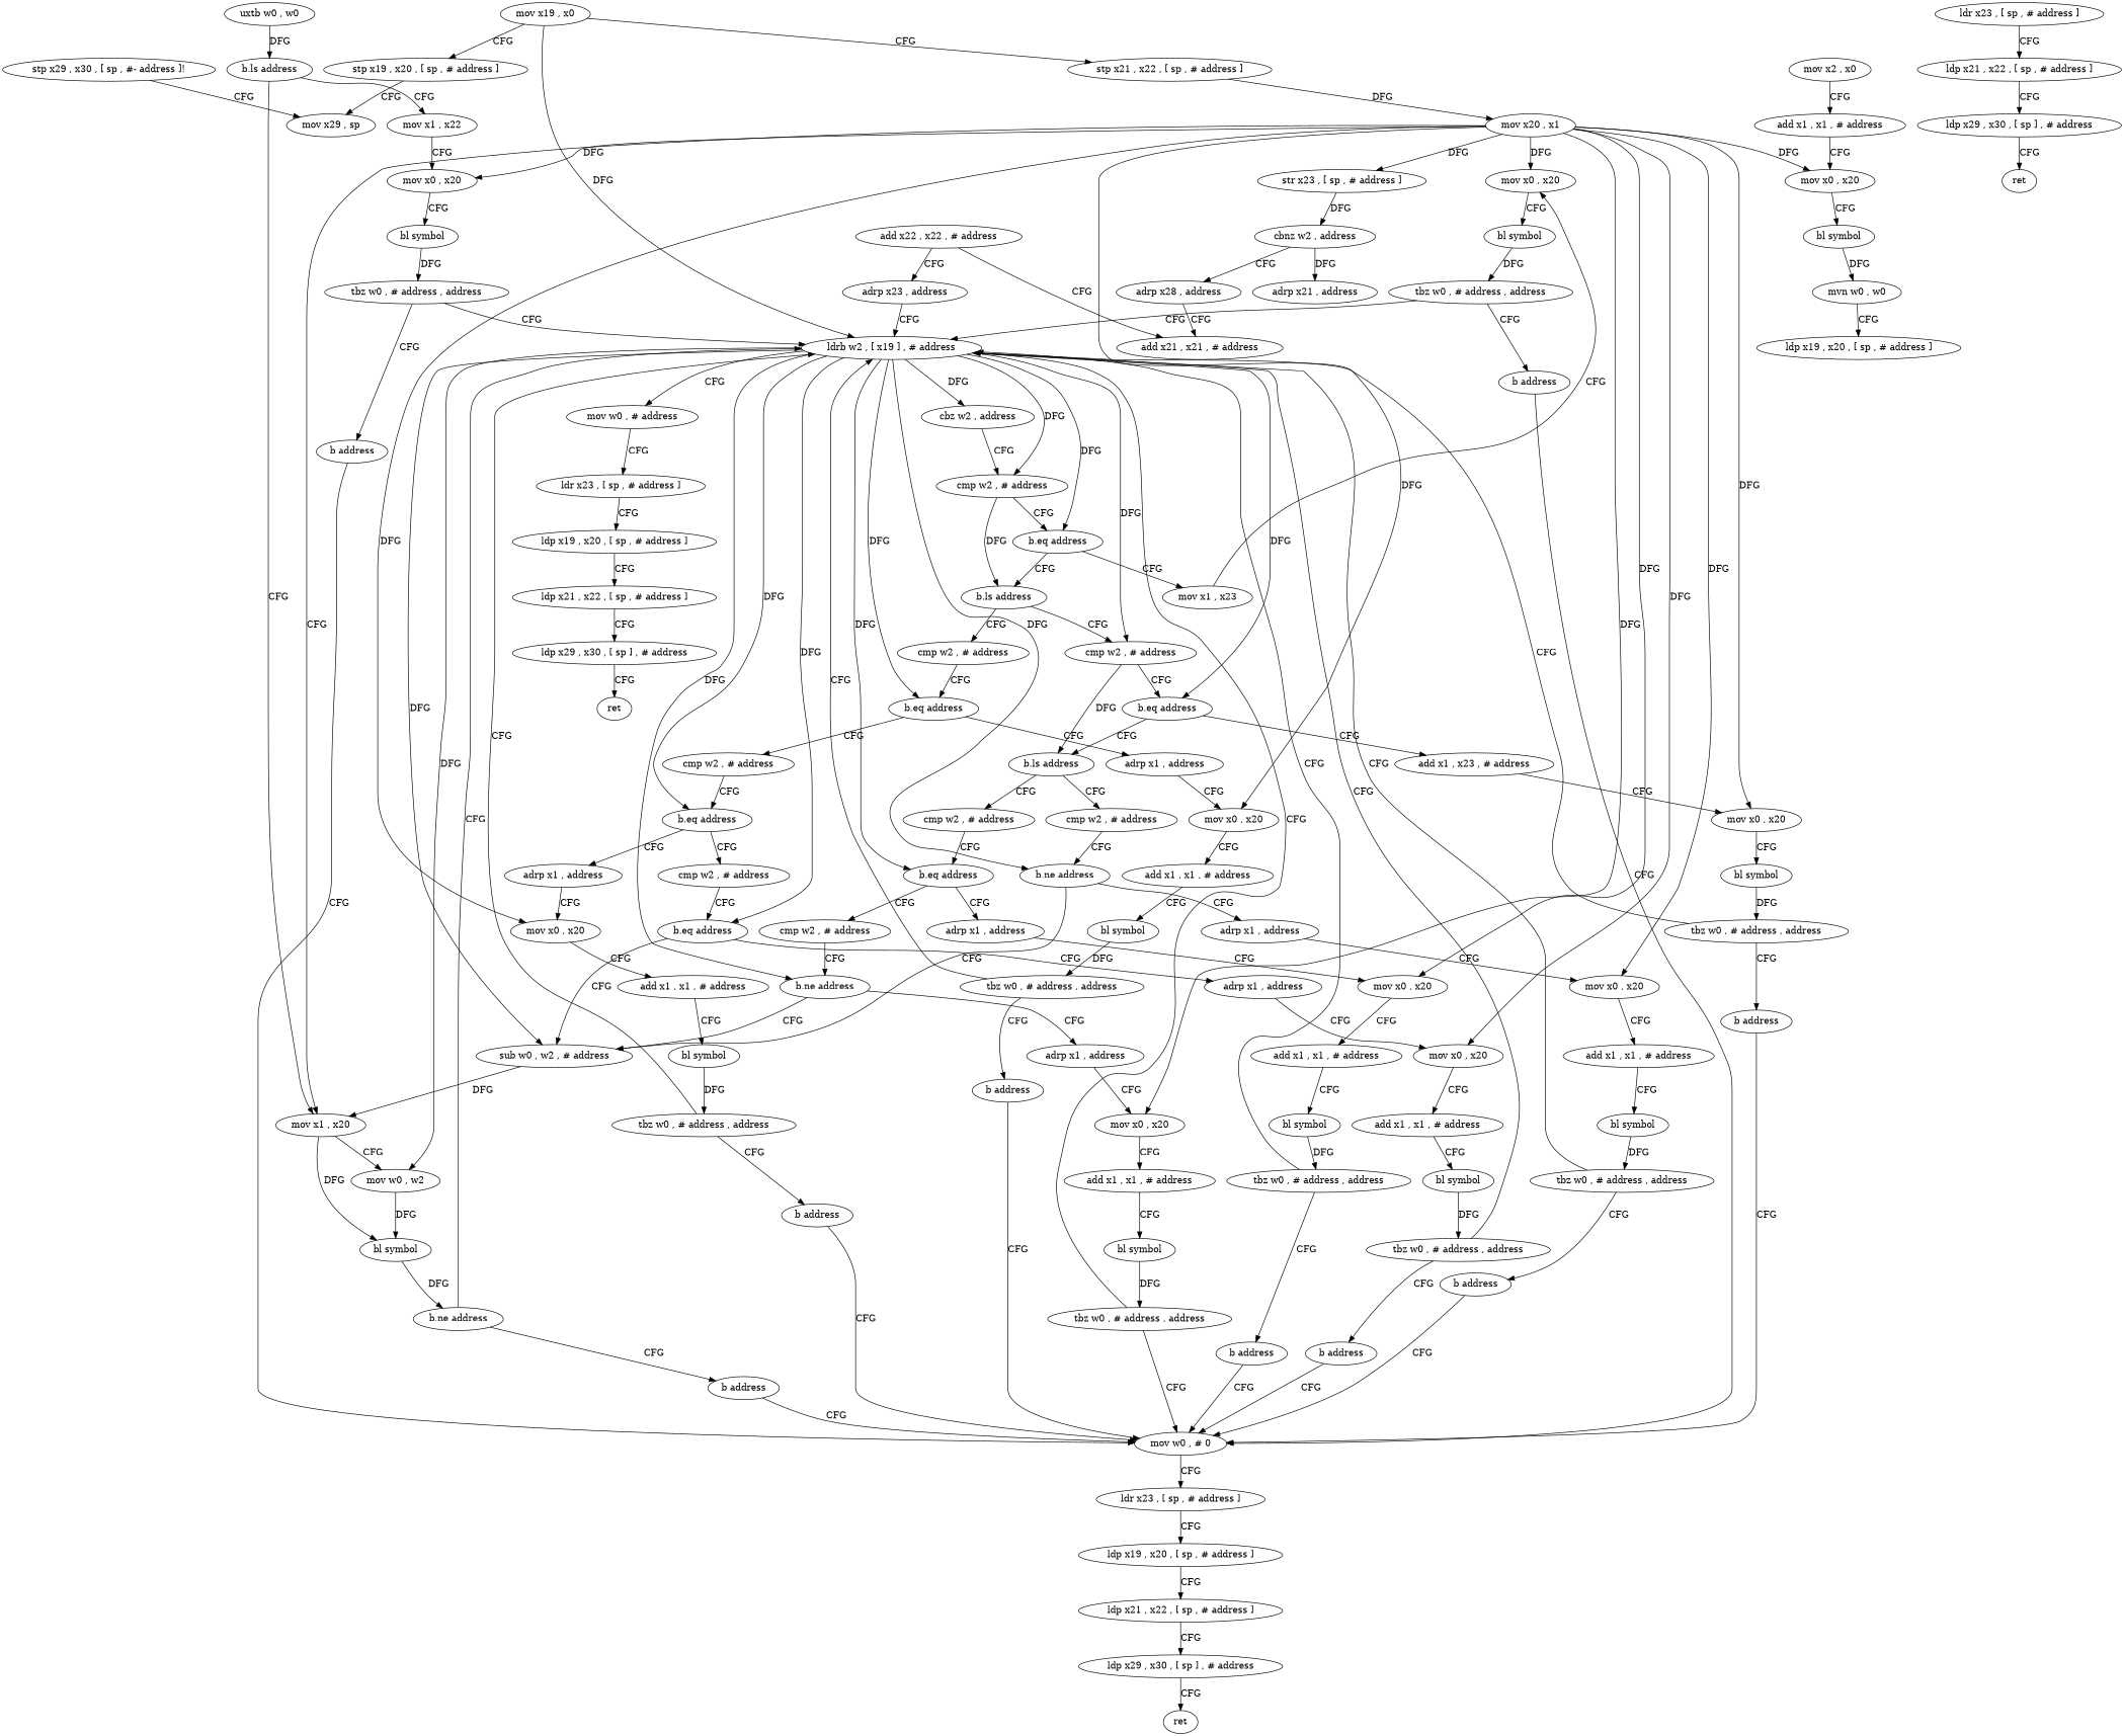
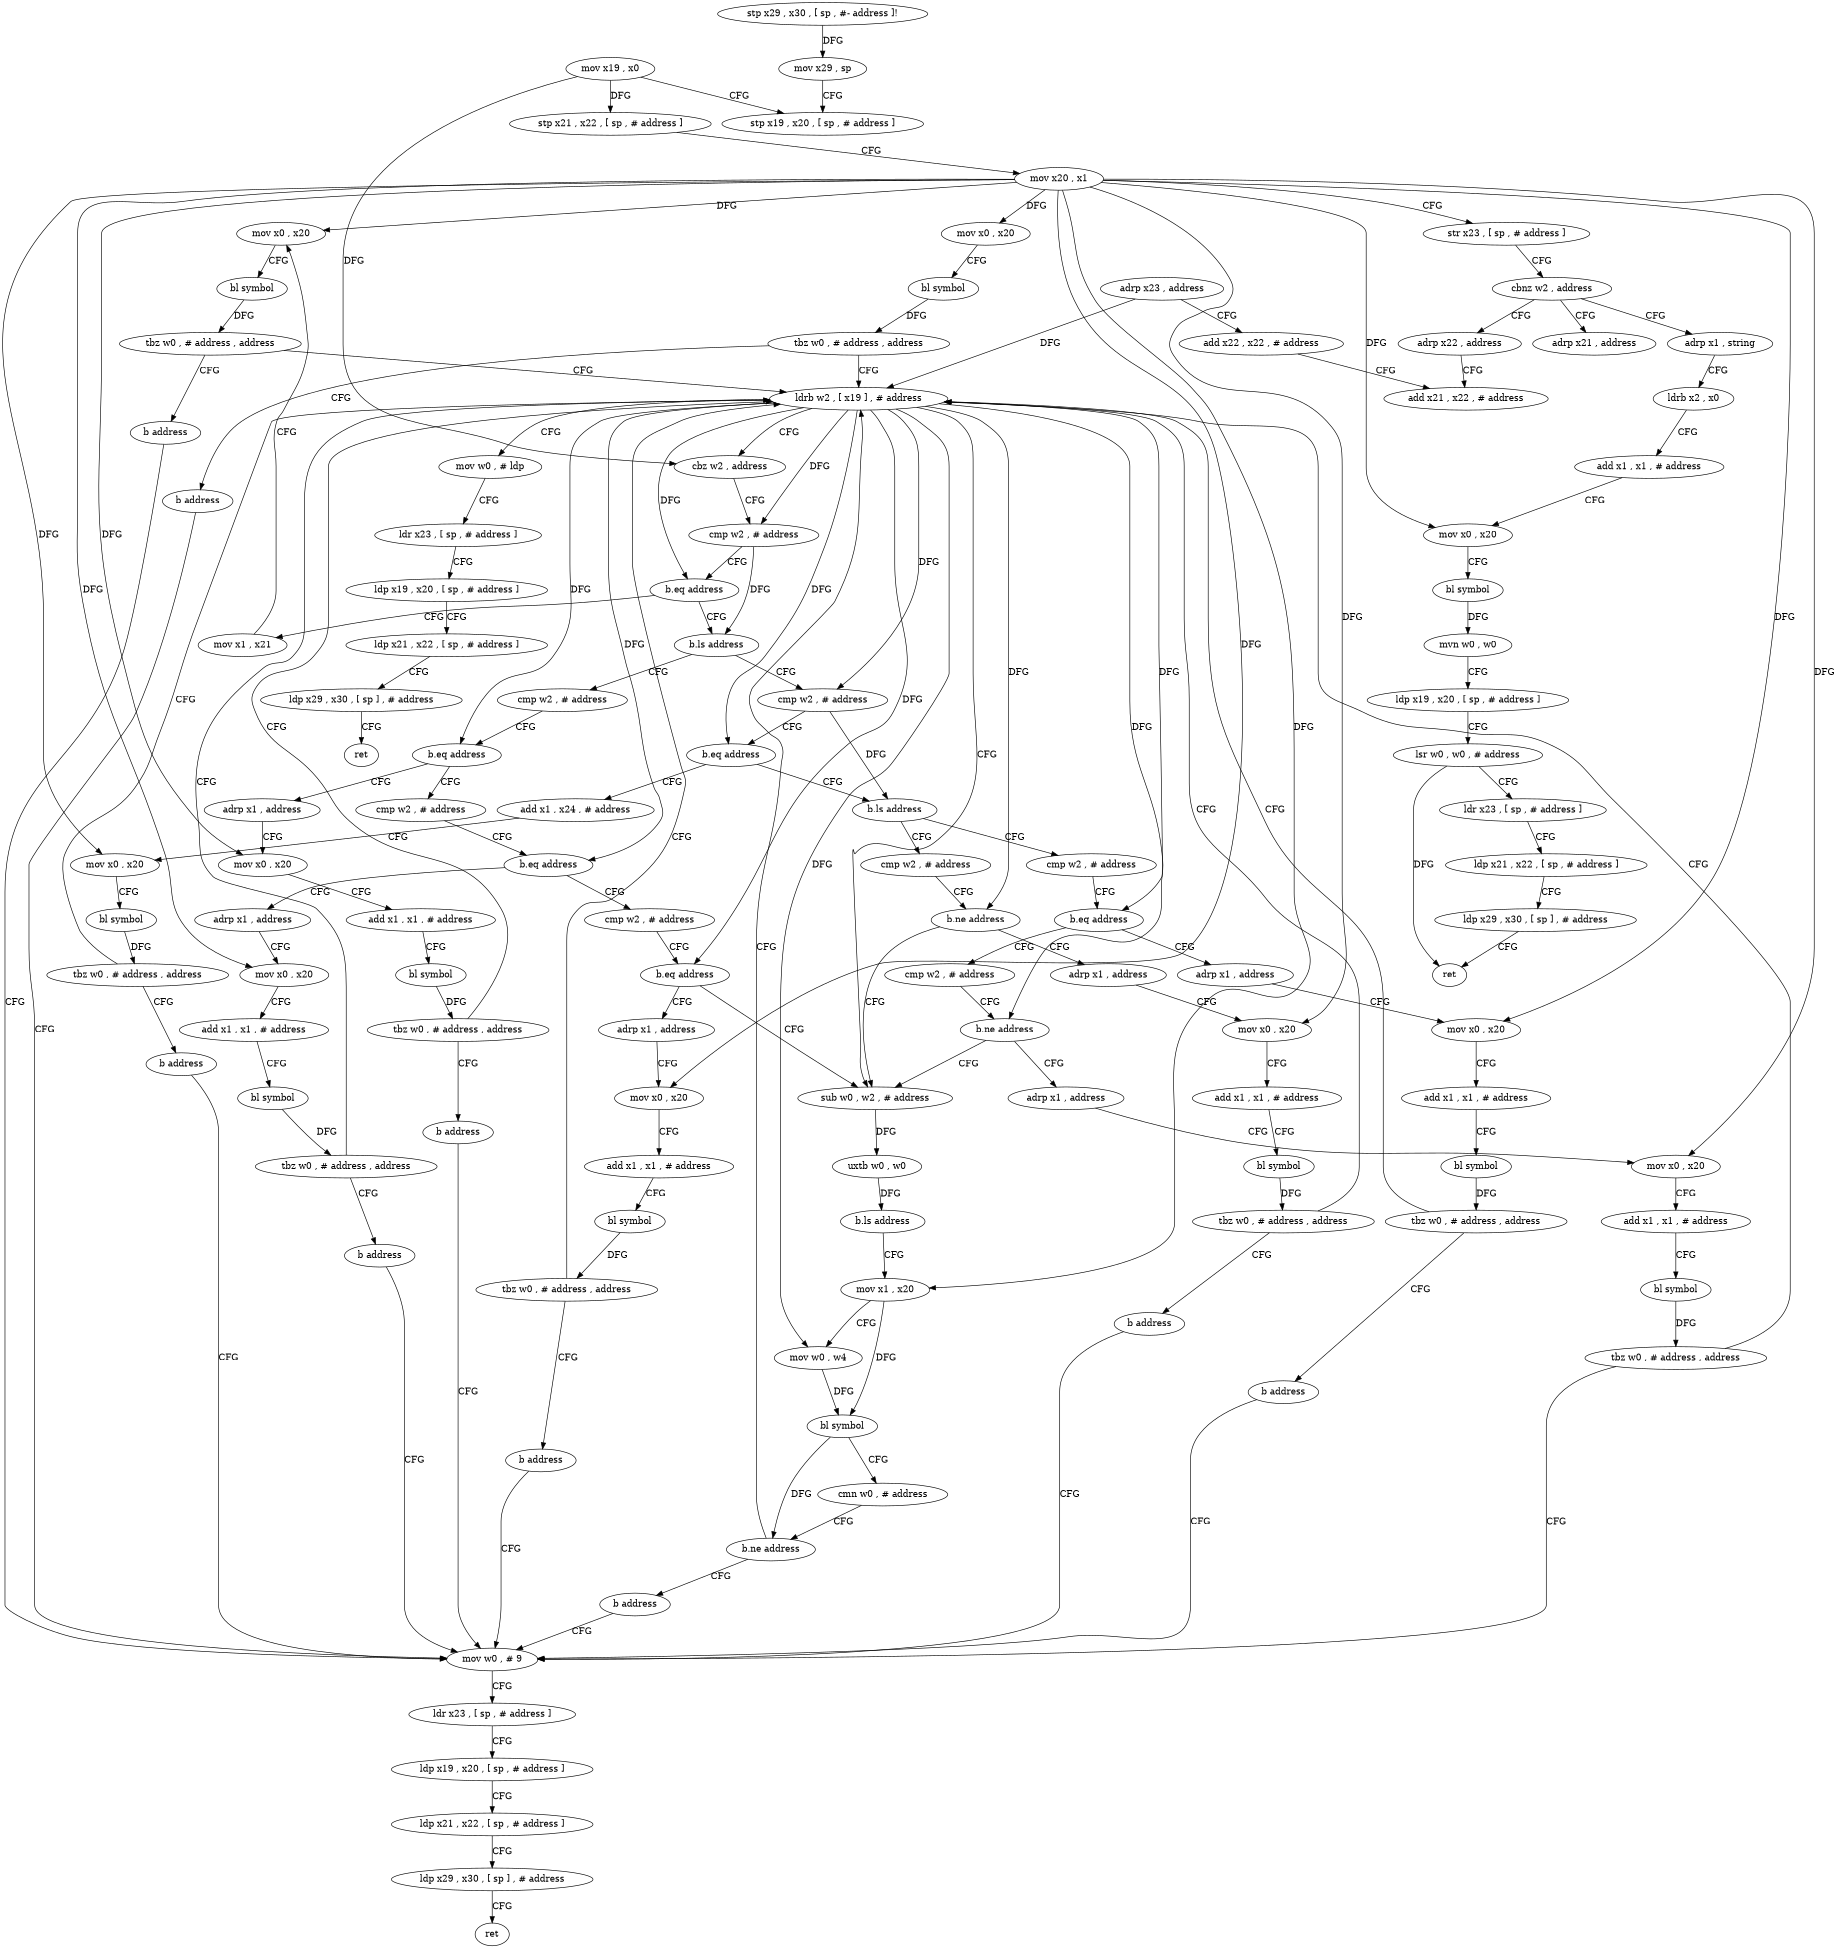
  digraph {
    n1 [label="stp x29 , x30 , [ sp , #- address ]!"]
    n2 [label="mov x29 , sp"]
    n3 [label="stp x19 , x20 , [ sp , # address ]"]
    n4 [label="mov x19 , x0"]
    n5 [label="stp x21 , x22 , [ sp , # address ]"]
    n6 [label="ldrb w2 , [ x19 ] , # address"]
    n7 [label="mov x20 , x1"]
    n8 [label="cmp w2 , # address"]
    n9 [label="b.eq address"]
    n10 [label="cmp w2 , # address"]
    n11 [label="cbz w2 , address"]
    n12 [label="b.eq address"]
    n13 [label="b.eq address"]
    n14 [label="b.eq address"]
    n15 [label="b.eq address"]
    n16 [label="sub w0 , w2 , # address"]
    n17 [label="b.ne address"]
    n18 [label="b.eq address"]
    n19 [label="b.ne address"]
-   n20 [label="mov w0 , w2"]
-   n21 [label="mov w0 , # address"]
+   n20 [label="mov w0 , w4"]
+   n21 [label="mov w0 , # ldp"]
    n22 [label="str x23 , [ sp , # address ]"]
    n23 [label="mov x0 , x20"]
    n24 [label="mov x0 , x20"]
    n25 [label="mov x0 , x20"]
    n26 [label="mov x0 , x20"]
    n27 [label="mov x0 , x20"]
    n28 [label="mov x0 , x20"]
    n29 [label="mov x1 , x20"]
    n30 [label="mov x0 , x20"]
    n31 [label="mov x0 , x20"]
    n32 [label="mov x0 , x20"]
    n33 [label="mov x0 , x20"]
    n34 [label="cbnz w2 , address"]
    n35 [label="bl symbol"]
    n36 [label="bl symbol"]
    n37 [label="add x1 , x1 , # address"]
    n38 [label="bl symbol"]
    n39 [label="add x1 , x1 , # address"]
    n40 [label="add x1 , x1 , # address"]
    n41 [label="bl symbol"]
    n42 [label="add x1 , x1 , # address"]
    n43 [label="add x1 , x1 , # address"]
    n44 [label="bl symbol"]
    n45 [label="add x1 , x1 , # address"]
+   n46 [label="adrp x1 , string"]
    n47 [label="adrp x21 , address"]
-   n48 [label="adrp x28 , address"]
-   n49 [label="mov x2 , x0"]
+   n48 [label="adrp x22 , address"]
+   n49 [label="ldrb x2 , x0"]
    n50 [label="add x1 , x1 , # address"]
-   n51 [label="add x21 , x21 , # address"]
+   n51 [label="add x21 , x22 , # address"]
    n52 [label="mvn w0 , w0"]
    n53 [label="ldp x19 , x20 , [ sp , # address ]"]
+   n54 [label="lsr w0 , w0 , # address"]
    n55 [label="ldr x23 , [ sp , # address ]"]
    n56 [label=ret]
    n57 [label="ldp x21 , x22 , [ sp , # address ]"]
    n58 [label="ldp x29 , x30 , [ sp ] , # address"]
    n59 [label="add x22 , x22 , # address"]
    n60 [label="adrp x23 , address"]
    n61 [label="b.ls address"]
-   n62 [label="mov x1 , x23"]
+   n62 [label="mov x1 , x21"]
    n63 [label="b.ls address"]
    n64 [label="adrp x1 , address"]
    n65 [label="cmp w2 , # address"]
-   n66 [label="add x1 , x23 , # address"]
+   n66 [label="add x1 , x24 , # address"]
    n67 [label="adrp x1 , address"]
    n68 [label="cmp w2 , # address"]
    n69 [label="adrp x1 , address"]
    n70 [label="uxtb w0 , w0"]
    n71 [label="adrp x1 , address"]
    n72 [label="adrp x1 , address"]
    n73 [label="cmp w2 , # address"]
    n74 [label="adrp x1 , address"]
    n75 [label="ldr x23 , [ sp , # address ]"]
    n76 [label="ldp x19 , x20 , [ sp , # address ]"]
    n77 [label="ldp x21 , x22 , [ sp , # address ]"]
    n78 [label="ldp x29 , x30 , [ sp ] , # address"]
    n79 [label=ret]
    n80 [label="cmp w2 , # address"]
    n81 [label="tbz w0 , # address , address"]
    n82 [label="b address"]
-   n83 [label="mov w0 , # 0"]
+   n83 [label="mov w0 , # 9"]
    n84 [label="ldr x23 , [ sp , # address ]"]
    n85 [label="cmp w2 , # address"]
    n86 [label="cmp w2 , # address"]
    n87 [label="ldp x19 , x20 , [ sp , # address ]"]
    n88 [label="ldp x21 , x22 , [ sp , # address ]"]
    n89 [label="ldp x29 , x30 , [ sp ] , # address"]
    n90 [label=ret]
    n91 [label="bl symbol"]
    n92 [label="tbz w0 , # address , address"]
    n93 [label="b address"]
    n94 [label="tbz w0 , # address , address"]
    n95 [label="b address"]
    n96 [label="bl symbol"]
    n97 [label="tbz w0 , # address , address"]
    n98 [label="b address"]
    n99 [label="b.ls address"]
    n100 [label="bl symbol"]
    n101 [label="tbz w0 , # address , address"]
    n102 [label="b address"]
-   n103 [label="mov x1 , x22"]
+   n104 [label="cmn w0 , # address"]
    n105 [label="b.ne address"]
    n106 [label="bl symbol"]
    n107 [label="tbz w0 , # address , address"]
    n108 [label="b address"]
    n109 [label="bl symbol"]
    n110 [label="tbz w0 , # address , address"]
    n111 [label="b address"]
    n112 [label="b address"]
    n113 [label="tbz w0 , # address , address"]
    n114 [label="b address"]
    n115 [label="bl symbol"]
    n116 [label="tbz w0 , # address , address"]
-   n1 -> n2 [label=CFG]
-   n3 -> n2 [label=CFG]
+   n1 -> n2 [label=DFG]
+   n2 -> n3 [label=CFG]
    n4 -> n3 [label=CFG]
-   n4 -> n5 [label=CFG]
-   n4 -> n6 [label=DFG]
-   n5 -> n7 [label=DFG]
+   n4 -> n5 [label=DFG]
+   n4 -> n11 [label=DFG]
+   n5 -> n7 [label=CFG]
    n6 -> n8 [label=DFG]
    n6 -> n9 [label=DFG]
    n6 -> n10 [label=DFG]
-   n6 -> n11 [label=DFG]
+   n6 -> n11 [label=CFG]
    n6 -> n12 [label=DFG]
    n6 -> n13 [label=DFG]
    n6 -> n14 [label=DFG]
    n6 -> n15 [label=DFG]
-   n6 -> n16 [label=DFG]
+   n6 -> n16 [label=CFG]
    n6 -> n17 [label=DFG]
    n6 -> n18 [label=DFG]
    n6 -> n19 [label=DFG]
    n6 -> n20 [label=DFG]
    n6 -> n21 [label=CFG]
-   n7 -> n22 [label=DFG]
+   n7 -> n22 [label=CFG]
    n7 -> n23 [label=DFG]
    n7 -> n24 [label=DFG]
    n7 -> n25 [label=DFG]
    n7 -> n26 [label=DFG]
    n7 -> n27 [label=DFG]
    n7 -> n28 [label=DFG]
-   n7 -> n29 [label=CFG]
+   n7 -> n29 [label=DFG]
    n7 -> n30 [label=DFG]
    n7 -> n31 [label=DFG]
    n7 -> n32 [label=DFG]
    n7 -> n33 [label=DFG]
    n8 -> n9 [label=CFG]
    n8 -> n61 [label=DFG]
    n9 -> n61 [label=CFG]
    n9 -> n62 [label=CFG]
    n10 -> n13 [label=CFG]
    n10 -> n63 [label=DFG]
    n11 -> n8 [label=CFG]
    n12 -> n64 [label=CFG]
    n12 -> n65 [label=CFG]
    n13 -> n63 [label=CFG]
    n13 -> n66 [label=CFG]
    n14 -> n67 [label=CFG]
    n14 -> n68 [label=CFG]
    n15 -> n16 [label=CFG]
    n15 -> n69 [label=CFG]
-   n16 -> n29 [label=DFG]
+   n16 -> n70 [label=DFG]
    n17 -> n16 [label=CFG]
    n17 -> n71 [label=CFG]
    n18 -> n72 [label=CFG]
    n18 -> n73 [label=CFG]
    n19 -> n16 [label=CFG]
    n19 -> n74 [label=CFG]
    n20 -> n41 [label=DFG]
    n21 -> n75 [label=CFG]
-   n22 -> n34 [label=DFG]
+   n22 -> n34 [label=CFG]
    n23 -> n35 [label=CFG]
    n24 -> n36 [label=CFG]
    n25 -> n37 [label=CFG]
    n26 -> n38 [label=CFG]
    n27 -> n39 [label=CFG]
    n28 -> n40 [label=CFG]
    n29 -> n20 [label=CFG]
    n29 -> n41 [label=DFG]
    n30 -> n42 [label=CFG]
    n31 -> n43 [label=CFG]
    n32 -> n44 [label=CFG]
    n33 -> n45 [label=CFG]
-   n34 -> n47 [label=DFG]
+   n34 -> n46 [label=CFG]
+   n34 -> n47 [label=CFG]
    n34 -> n48 [label=CFG]
    n35 -> n52 [label=DFG]
    n36 -> n81 [label=DFG]
    n37 -> n91 [label=CFG]
    n38 -> n94 [label=DFG]
    n39 -> n96 [label=CFG]
    n40 -> n100 [label=CFG]
+   n41 -> n104 [label=CFG]
    n41 -> n105 [label=DFG]
    n42 -> n106 [label=CFG]
    n43 -> n109 [label=CFG]
    n44 -> n113 [label=DFG]
    n45 -> n115 [label=CFG]
+   n46 -> n49 [label=CFG]
    n48 -> n51 [label=CFG]
    n49 -> n50 [label=CFG]
    n50 -> n23 [label=CFG]
    n52 -> n53 [label=CFG]
+   n53 -> n54 [label=CFG]
+   n54 -> n55 [label=CFG]
+   n54 -> n56 [label=DFG]
    n55 -> n57 [label=CFG]
    n57 -> n58 [label=CFG]
    n58 -> n56 [label=CFG]
    n59 -> n51 [label=CFG]
-   n59 -> n60 [label=CFG]
-   n60 -> n6 [label=CFG]
+   n60 -> n59 [label=CFG]
+   n60 -> n6 [label=DFG]
    n61 -> n10 [label=CFG]
    n61 -> n80 [label=CFG]
    n62 -> n24 [label=CFG]
    n63 -> n85 [label=CFG]
    n63 -> n86 [label=CFG]
    n64 -> n25 [label=CFG]
    n65 -> n14 [label=CFG]
    n66 -> n26 [label=CFG]
    n67 -> n27 [label=CFG]
    n68 -> n15 [label=CFG]
    n69 -> n28 [label=CFG]
    n70 -> n99 [label=DFG]
    n71 -> n30 [label=CFG]
    n72 -> n31 [label=CFG]
    n73 -> n19 [label=CFG]
    n74 -> n33 [label=CFG]
    n75 -> n76 [label=CFG]
    n76 -> n77 [label=CFG]
    n77 -> n78 [label=CFG]
    n78 -> n79 [label=CFG]
    n80 -> n12 [label=CFG]
    n81 -> n6 [label=CFG]
    n81 -> n82 [label=CFG]
    n82 -> n83 [label=CFG]
    n83 -> n84 [label=CFG]
    n84 -> n87 [label=CFG]
    n85 -> n17 [label=CFG]
    n86 -> n18 [label=CFG]
    n87 -> n88 [label=CFG]
    n88 -> n89 [label=CFG]
    n89 -> n90 [label=CFG]
    n91 -> n92 [label=DFG]
    n92 -> n6 [label=CFG]
    n92 -> n93 [label=CFG]
    n93 -> n83 [label=CFG]
    n94 -> n6 [label=CFG]
    n94 -> n95 [label=CFG]
    n95 -> n83 [label=CFG]
    n96 -> n97 [label=DFG]
    n97 -> n6 [label=CFG]
    n97 -> n98 [label=CFG]
    n98 -> n83 [label=CFG]
    n99 -> n29 [label=CFG]
-   n99 -> n103 [label=CFG]
    n100 -> n101 [label=DFG]
    n101 -> n6 [label=CFG]
    n101 -> n102 [label=CFG]
    n102 -> n83 [label=CFG]
-   n103 -> n32 [label=CFG]
+   n104 -> n105 [label=CFG]
    n105 -> n6 [label=CFG]
    n105 -> n112 [label=CFG]
    n106 -> n107 [label=DFG]
    n107 -> n6 [label=CFG]
    n107 -> n108 [label=CFG]
    n108 -> n83 [label=CFG]
    n109 -> n110 [label=DFG]
    n110 -> n6 [label=CFG]
    n110 -> n111 [label=CFG]
    n111 -> n83 [label=CFG]
    n112 -> n83 [label=CFG]
    n113 -> n6 [label=CFG]
    n113 -> n114 [label=CFG]
    n114 -> n83 [label=CFG]
    n115 -> n116 [label=DFG]
    n116 -> n6 [label=CFG]
    n116 -> n83 [label=CFG]
  }
